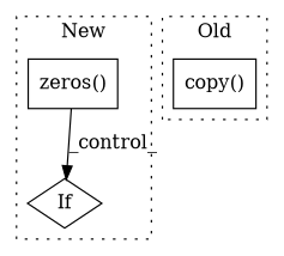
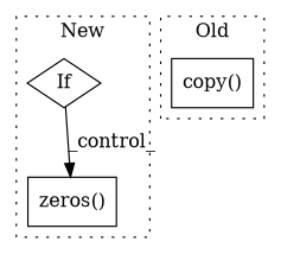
  digraph {
    node [a=75 shape=box]
    n1 [l="9,1" label="zeros()" s="2163,2188"]
    n2 [a=96 l=3 label=If s=2137 shape=diamond]
    n3 [l=10 label="copy()" s=2068]
    subgraph cluster_1 {
      label=New
      style=dotted
      n1
      n2
    }
    subgraph cluster_2 {
      label=Old
      style=dotted
      n3
    }
-   n1 -> n2 [label=_control_]
+   n2 -> n1 [label=_control_]
  }
